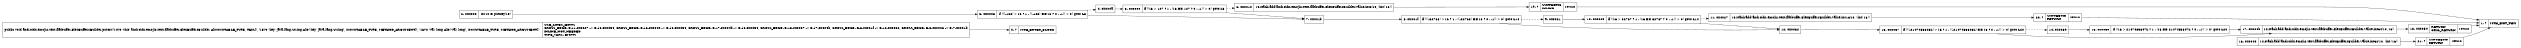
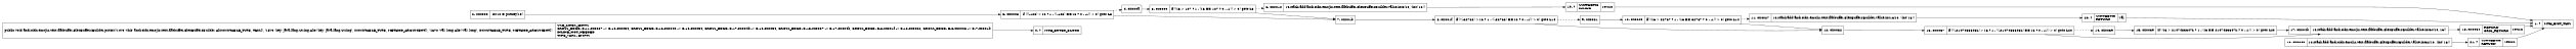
  digraph {
    rankdir=LR
    node [shape=record]
    n1 [label="{0\:\ ?|MTH_ENTER_BLOCK\l}"]
    n2 [label="{2\:\ 0x0000|int r0 = putKey(r5)\l}"]
    n3 [label="{3\:\ 0x0008|if (((\-128) \> r6 ? 1 : ((\-128) == r6 ? 0 : \-1)) \> 0) goto L8\l}"]
    n4 [label="{4\:\ 0x000a}"]
    n5 [label="{7\:\ 0x001b}"]
    n6 [label="{5\:\ 0x000e|if ((r6 \> 127 ? 1 : (r6 == 127 ? 0 : \-1)) \> 0) goto L8\l}"]
    n7 [label="{8\:\ 0x001f|if (((\-32768) \> r6 ? 1 : ((\-32768) == r6 ? 0 : \-1)) \> 0) goto L14\l}"]
    n8 [label="{6\:\ 0x0010|r4.stack.add(androidx.emoji2.text.flatbuffer.FlexBuffersBuilder.Value.int8(r0, (int) r6))\l}"]
    n9 [label="{19\:\ ?|SYNTHETIC\lINLINE\l|return\l}"]
    n10 [label="{1\:\ ?|MTH_EXIT_THIS\l}"]
    n11 [label="{9\:\ 0x0021}"]
    n12 [label="{12\:\ 0x0032}"]
    n13 [label="{10\:\ 0x0025|if ((r6 \> 32767 ? 1 : (r6 == 32767 ? 0 : \-1)) \> 0) goto L14\l}"]
    n14 [label="{13\:\ 0x0037|if (((\-2147483648L) \> r6 ? 1 : ((\-2147483648L) == r6 ? 0 : \-1)) \> 0) goto L20\l}"]
    n15 [label="{11\:\ 0x0027|r4.stack.add(androidx.emoji2.text.flatbuffer.FlexBuffersBuilder.Value.int16(r0, (int) r6))\l}"]
-   n16 [label="{20\:\ ?|SYNTHETIC\lRETURN\l|return\l}"]
+   n16 [label="{20\:\ ?|SYNTHETIC\lRETURN\l|val\l}"]
    n17 [label="{14\:\ 0x0039}"]
    n18 [label="{17\:\ 0x004b|r4.stack.add(androidx.emoji2.text.flatbuffer.FlexBuffersBuilder.Value.int64(r0, r6))\l}"]
    n19 [label="{15\:\ 0x003e|if ((r6 \> 2147483647L ? 1 : (r6 == 2147483647L ? 0 : \-1)) \> 0) goto L20\l}"]
    n20 [label="{18\:\ 0x0054|RETURN\lORIG_RETURN\l|return\l}"]
    n21 [label="{16\:\ 0x0040|r4.stack.add(androidx.emoji2.text.flatbuffer.FlexBuffersBuilder.Value.int32(r0, (int) r6))\l}"]
    n22 [label="{21\:\ ?|SYNTHETIC\lRETURN\l|return\l}"]
    n23 [label="{public void androidx.emoji2.text.flatbuffer.FlexBuffersBuilder.putInt((r4v0 'this' androidx.emoji2.text.flatbuffer.FlexBuffersBuilder A[IMMUTABLE_TYPE, THIS]), (r5v0 'key' java.lang.String A[D('key' java.lang.String), IMMUTABLE_TYPE, METHOD_ARGUMENT]), (r6v0 'val' long A[D('val' long), IMMUTABLE_TYPE, METHOD_ARGUMENT]))  | USE_LINES_HINTS\lCROSS_EDGE: B:11:0x0027 \-\> B:18:0x0054, CROSS_EDGE: B:16:0x0040 \-\> B:18:0x0054, CROSS_EDGE: B:17:0x004b \-\> B:18:0x0054, CROSS_EDGE: B:13:0x0037 \-\> B:17:0x004b, CROSS_EDGE: B:8:0x001f \-\> B:12:0x0032, CROSS_EDGE: B:3:0x0008 \-\> B:7:0x001b\lINLINE_NOT_NEEDED\lTYPE_VARS: EMPTY\l}"]
    n2 -> n3
    n3 -> n4 [style=dashed]
    n3 -> n5
    n4 -> n6
    n5 -> n7
    n6 -> n5
    n6 -> n8 [style=dashed]
    n7 -> n11 [style=dashed]
    n7 -> n12
    n8 -> n9
    n9 -> n10
    n11 -> n13
    n12 -> n14
    n13 -> n12
    n13 -> n15 [style=dashed]
    n14 -> n17 [style=dashed]
    n14 -> n18
    n15 -> n16
    n16 -> n10
    n17 -> n19
    n18 -> n20
    n19 -> n18
    n20 -> n10
    n21 -> n22
    n22 -> n10
    n23 -> n1
  }
